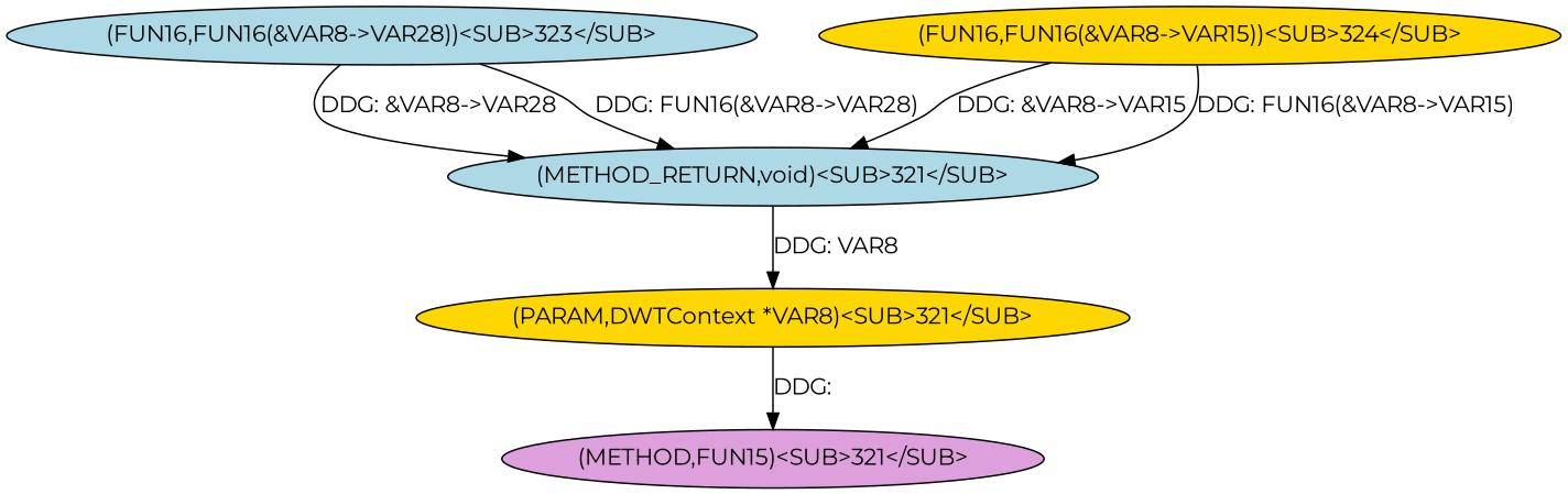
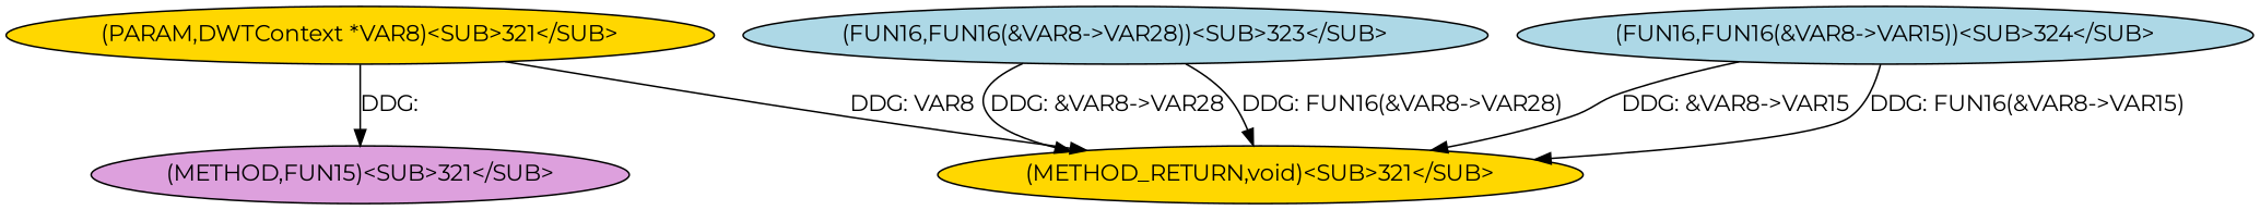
  digraph {
    fontname=Montserrat
    node [fillcolor=gold fontname=Montserrat style=filled]
    edge [fontname=Montserrat]
    n1 [fillcolor=plum label="(METHOD,FUN15)<SUB>321</SUB>"]
    n2 [label="(PARAM,DWTContext *VAR8)<SUB>321</SUB>"]
-   n3 [fillcolor=lightblue label="(METHOD_RETURN,void)<SUB>321</SUB>"]
+   n3 [label="(METHOD_RETURN,void)<SUB>321</SUB>"]
    n4 [fillcolor=lightblue label="(FUN16,FUN16(&amp;VAR8-&gt;VAR28))<SUB>323</SUB>"]
-   n5 [label="(FUN16,FUN16(&amp;VAR8-&gt;VAR15))<SUB>324</SUB>"]
+   n5 [fillcolor=lightblue label="(FUN16,FUN16(&amp;VAR8-&gt;VAR15))<SUB>324</SUB>"]
    n2 -> n1 [label="DDG: "]
-   n3 -> n2 [label="DDG: VAR8"]
+   n2 -> n3 [label="DDG: VAR8"]
    n4 -> n3 [label="DDG: &amp;VAR8-&gt;VAR28"]
    n4 -> n3 [label="DDG: FUN16(&amp;VAR8-&gt;VAR28)"]
    n5 -> n3 [label="DDG: &amp;VAR8-&gt;VAR15"]
    n5 -> n3 [label="DDG: FUN16(&amp;VAR8-&gt;VAR15)"]
  }
